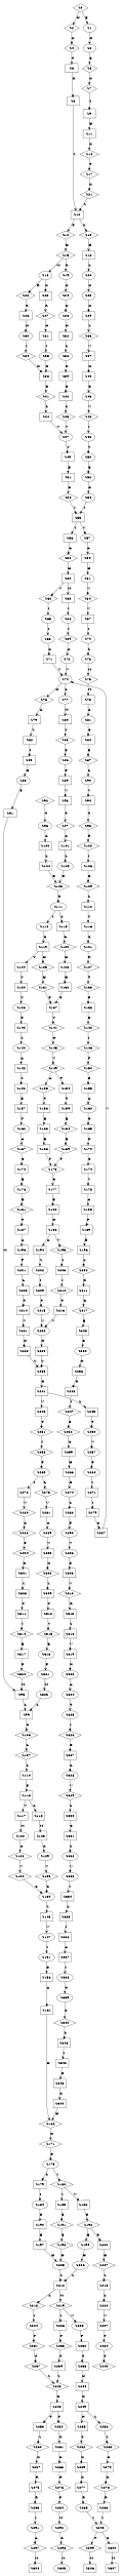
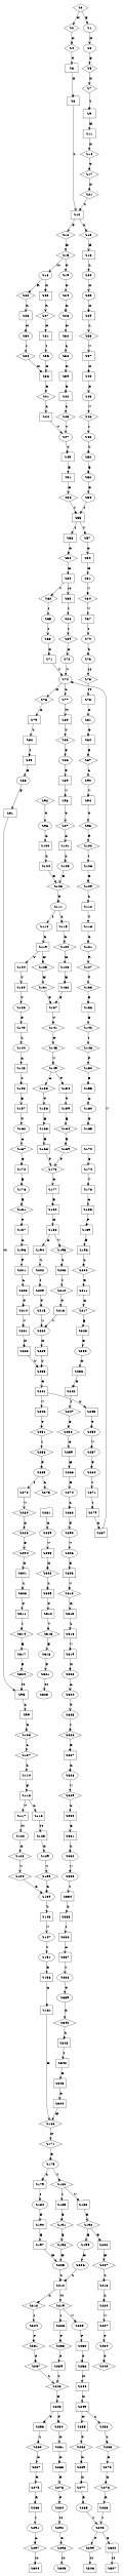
  strict digraph {
    node [shape=diamond]
    edge [arrowhead=normal]
    S1 [shape=ellipse]
    S0
    S2
    S3 [shape=ellipse]
    S4
    S5
    S6 [shape=folder]
    S7
    S8 [shape=folder]
    S9 [shape=folder]
    S10 [shape=box]
    S11 [shape=folder]
    S12
    S13
    S14
    S15
    S16 [shape=box]
    S17
    S18 [shape=ellipse]
    S19 [shape=ellipse]
    S20 [shape=ellipse]
    S21
    S22
    S23 [shape=box]
    S24 [shape=ellipse]
    S25 [shape=ellipse]
    S26 [shape=folder]
    S27
    S28 [shape=ellipse]
    S29 [shape=box]
    S30 [shape=ellipse]
    S31 [shape=box]
    S32 [shape=box]
    S33
    S34
    S35 [shape=ellipse]
    S36 [shape=ellipse]
    S37 [shape=folder]
    S38 [shape=folder]
    S39 [shape=folder]
    S40 [shape=box]
    S41
    S42 [shape=folder]
    S43 [shape=ellipse]
    S44 [shape=box]
    S45
    S46
    S47 [shape=ellipse]
    S48 [shape=ellipse]
    S49 [shape=folder]
    S50 [shape=ellipse]
    S51 [shape=box]
    S52 [shape=ellipse]
    S53
    S54 [shape=ellipse]
    S55 [shape=folder]
    S56 [shape=box]
    S57 [shape=ellipse]
    S58
    S59 [shape=folder]
    S60 [shape=box]
    S61 [shape=ellipse]
    S62
    S63 [shape=box]
    S64
    S65 [shape=ellipse]
    S66 [shape=ellipse]
    S67 [shape=box]
    S68 [shape=ellipse]
    S69
    S70 [shape=ellipse]
    S71 [shape=box]
    S72 [shape=ellipse]
    S73 [shape=ellipse]
    S74 [shape=ellipse]
    S75
    S76
    S77 [shape=ellipse]
    S78 [shape=folder]
    S79 [shape=box]
    S80 [shape=folder]
    S81 [shape=ellipse]
    S82 [shape=box]
    S83
    S84 [shape=folder]
    S85 [shape=folder]
    S86 [shape=ellipse]
    S87
    S88 [shape=ellipse]
    S89 [shape=box]
    S90 [shape=ellipse]
    S91 [shape=box]
    S93 [shape=box]
    S94 [shape=folder]
    S95 [shape=box]
    S96 [shape=ellipse]
    S92
    S97
    S98
    S99 [shape=box]
    S100 [shape=box]
    S101 [shape=folder]
    S102
    S103
    S104 [shape=folder]
    S105 [shape=ellipse]
    S106 [shape=folder]
    S107
    S108
    S109
    S110 [shape=box]
    S111 [shape=ellipse]
    S112 [shape=folder]
    S113 [shape=folder]
    S114 [shape=ellipse]
    S115 [shape=folder]
    S116 [shape=box]
    S117 [shape=box]
    S118 [shape=box]
    S119 [shape=folder]
    S120
    S121 [shape=ellipse]
    S122 [shape=ellipse]
    S123 [shape=folder]
    S124 [shape=box]
    S125
    S126 [shape=box]
    S127
    S128
    S129 [shape=ellipse]
    S130 [shape=box]
    S131
    S132 [shape=folder]
    S133
    S134
    S135
    S136 [shape=ellipse]
    S137 [shape=folder]
    S138 [shape=folder]
    S139 [shape=ellipse]
    S140 [shape=box]
    S141
    S142
    S143 [shape=folder]
    S144 [shape=ellipse]
    S145
    S146
    S147 [shape=ellipse]
    S148 [shape=box]
    S149
    S150
    S151 [shape=ellipse]
    S152 [shape=folder]
    S153
    S154 [shape=box]
    S155 [shape=folder]
    S156 [shape=box]
    S157 [shape=box]
    S158 [shape=box]
    S159 [shape=box]
    S160 [shape=ellipse]
    S161 [shape=folder]
    S162 [shape=ellipse]
    S163 [shape=folder]
    S164
    S165 [shape=box]
    S166
    S167
    S168 [shape=folder]
    S169
    S170 [shape=box]
    S171
    S172 [shape=box]
    S173
    S174 [shape=folder]
    S175 [shape=ellipse]
    S176 [shape=ellipse]
    S177 [shape=box]
    S178 [shape=box]
    S179 [shape=box]
    S180
    S181
    S182 [shape=folder]
    S183 [shape=box]
    S184 [shape=ellipse]
    S185 [shape=folder]
    S186 [shape=folder]
    S187 [shape=folder]
    S188 [shape=folder]
    S189 [shape=folder]
    S190 [shape=folder]
    S191
    S192
    S193 [shape=folder]
    S194 [shape=box]
    S195
    S196 [shape=box]
    S197 [shape=box]
    S198
    S199 [shape=ellipse]
    S200 [shape=box]
    S201 [shape=box]
    S202 [shape=ellipse]
    S203 [shape=box]
    S204
    S205 [shape=ellipse]
    S206 [shape=ellipse]
    S207
    S208 [shape=folder]
    S209 [shape=box]
    S210
    S211 [shape=folder]
    S212 [shape=folder]
    S213 [shape=folder]
    S214 [shape=folder]
    S215 [shape=ellipse]
    S216 [shape=box]
    S217
    S218
    S219
    S220 [shape=box]
    S221 [shape=box]
    S222 [shape=ellipse]
    S223 [shape=folder]
    S224 [shape=ellipse]
    S225 [shape=ellipse]
    S226 [shape=folder]
    S227 [shape=folder]
    S228 [shape=folder]
    S229 [shape=folder]
    S230 [shape=ellipse]
    S231
    S232 [shape=box]
    S233
    S234 [shape=ellipse]
    S235 [shape=folder]
    S236 [shape=box]
    S237
    S238 [shape=box]
    S239 [shape=folder]
    S240
    S241 [shape=folder]
    S242 [shape=folder]
    S243
    S244 [shape=box]
    S245 [shape=box]
    S246 [shape=folder]
    S247
    S248 [shape=folder]
    S249 [shape=folder]
    S250 [shape=ellipse]
    S251
    S252
    S253 [shape=box]
    S254 [shape=ellipse]
    S255 [shape=folder]
    S256 [shape=ellipse]
    S257 [shape=ellipse]
    S258
    S259 [shape=box]
    S260
    S261 [shape=box]
    S262
    S263
    S264 [shape=ellipse]
    S265 [shape=ellipse]
    S266 [shape=box]
    S267 [shape=box]
    S268 [shape=folder]
    S269 [shape=folder]
    S270 [shape=folder]
    S271 [shape=box]
    S272 [shape=folder]
    S273
    S274 [shape=ellipse]
    S275 [shape=folder]
    S276
    S277 [shape=folder]
    S278
    S279 [shape=box]
    S280
    S281 [shape=folder]
    S282 [shape=folder]
    S283 [shape=box]
    S284 [shape=ellipse]
    S285 [shape=ellipse]
    S286 [shape=folder]
    S287 [shape=folder]
    S288
    S289 [shape=ellipse]
    S290 [shape=ellipse]
    S291 [shape=ellipse]
    S292 [shape=ellipse]
    S293 [shape=ellipse]
    S294
    S295 [shape=folder]
    S296 [shape=ellipse]
    S297
    S298
    S299
    S300 [shape=folder]
    S301 [shape=folder]
    S302
    S303 [shape=folder]
    S304 [shape=folder]
    S305 [shape=ellipse]
    S306 [shape=box]
    S307 [shape=folder]
    S308 [shape=box]
    S309 [shape=box]
    S310
    S311 [shape=box]
    S312 [shape=folder]
    S313 [shape=folder]
    S314
    S315
    S316 [shape=folder]
    S317 [shape=folder]
    S318 [shape=ellipse]
    S319 [shape=folder]
    S320
    S321 [shape=ellipse]
    S322 [shape=ellipse]
    S323 [shape=ellipse]
    S324 [shape=ellipse]
    S325 [shape=ellipse]
    S326
    S327 [shape=box]
    S328 [shape=ellipse]
    S329
    S330 [shape=box]
    S331 [shape=box]
    S332 [shape=ellipse]
    S333 [shape=ellipse]
    S334 [shape=folder]
    S335 [shape=folder]
    S336 [shape=folder]
    S337 [shape=folder]
    S338 [shape=ellipse]
    S339 [shape=ellipse]
    S340
    n342 [label=S348 shape=folder]
    S342 [shape=folder]
    S343 [shape=folder]
    S344 [shape=box]
    S1 -> S3 [arrowhead=vee label=N]
    S0 -> S1 [label=E]
    S0 -> S2 [arrowhead=vee label=N]
    S2 -> S4 [arrowhead=diamond label=K]
    S3 -> S5 [label=F]
    S4 -> S6 [label=T]
    S5 -> S7 [arrowhead=vee label=K]
    S6 -> S8 [arrowhead=diamond label=K]
    S7 -> S9 [arrowhead=diamond label=S]
    S8 -> S10 [arrowhead=vee label=S]
    S9 -> S11 [label=H]
    S10 -> S12 [arrowhead=vee label=F]
    S10 -> S13 [arrowhead=diamond label=L]
    S11 -> S14 [label=K]
    S12 -> S15 [label=H]
    S13 -> S16 [arrowhead=vee label=H]
    S14 -> S17 [arrowhead=diamond label=T]
    S15 -> S18 [arrowhead=vee label=M]
    S15 -> S19 [label=K]
    S16 -> S20 [label=L]
    S17 -> S21 [arrowhead=diamond label=K]
    S18 -> S22 [arrowhead=diamond label=R]
    S18 -> S23 [arrowhead=diamond label=K]
    S19 -> S24 [arrowhead=vee label=K]
    S20 -> S25 [arrowhead=vee label=K]
    S21 -> S10 [arrowhead=diamond label=S]
    S22 -> S26 [arrowhead=vee label=R]
    S23 -> S27 [arrowhead=vee label=R]
    S24 -> S28 [arrowhead=diamond label=K]
    S25 -> S29 [arrowhead=diamond label=K]
    S26 -> S30 [arrowhead=diamond label=N]
    S27 -> S31 [label=N]
    S28 -> S32 [label=N]
    S29 -> S33 [arrowhead=vee label=S]
    S30 -> S34 [arrowhead=vee label=I]
    S31 -> S35 [label=I]
    S32 -> S36 [label=L]
    S33 -> S37 [arrowhead=vee label=V]
    S34 -> S38 [arrowhead=diamond label=K]
    S35 -> S38 [label=K]
    S36 -> S39 [label=K]
    S37 -> S40 [arrowhead=diamond label=K]
    S38 -> S41 [label=D]
    S39 -> S42 [arrowhead=diamond label=D]
    S40 -> S43 [arrowhead=vee label=D]
    S41 -> S44 [arrowhead=vee label=L]
    S42 -> S45 [label=L]
    S43 -> S46 [label=V]
    S44 -> S47 [label=V]
    S45 -> S47 [arrowhead=vee label=V]
    S46 -> S48 [arrowhead=vee label=I]
    S47 -> S49 [arrowhead=diamond label=Y]
    S48 -> S50 [arrowhead=diamond label=Y]
    S49 -> S51 [label=E]
    S50 -> S52 [arrowhead=diamond label=E]
    S51 -> S53 [arrowhead=vee label=Q]
    S52 -> S54 [label=Q]
    S53 -> S55 [arrowhead=diamond label=I]
    S54 -> S55 [label=I]
    S55 -> S56 [label=I]
    S55 -> S57 [arrowhead=diamond label=V]
    S56 -> S58 [arrowhead=diamond label=A]
    S57 -> S59 [arrowhead=vee label=A]
    S58 -> S60 [label=H]
    S59 -> S61 [label=H]
    S60 -> S62 [arrowhead=diamond label=V]
    S60 -> S63 [arrowhead=vee label=M]
    S61 -> S64 [arrowhead=diamond label=V]
    S62 -> S65 [arrowhead=vee label=I]
    S63 -> S66 [label=I]
    S64 -> S67 [label=V]
    S65 -> S68 [arrowhead=vee label=I]
    S66 -> S69 [label=I]
    S67 -> S70 [label=I]
    S68 -> S71 [arrowhead=diamond label=A]
    S69 -> S72 [arrowhead=vee label=A]
    S70 -> S73 [arrowhead=diamond label=L]
    S71 -> S74 [arrowhead=diamond label=V]
    S72 -> S74 [label=V]
    S73 -> S75 [label=M]
    S74 -> S76 [arrowhead=vee label=K]
    S74 -> S77 [label=L]
    S75 -> S78 [label=M]
    S76 -> S79 [arrowhead=vee label=A]
    S77 -> S80 [arrowhead=vee label=M]
    S78 -> S81 [arrowhead=vee label=A]
    S79 -> S82 [arrowhead=vee label=S]
    S80 -> S83 [label=Y]
    S81 -> S84 [arrowhead=diamond label=Q]
    S82 -> S85 [arrowhead=diamond label=I]
    S83 -> S86 [label=F]
    S84 -> S87 [arrowhead=diamond label=F]
    S85 -> S88 [label=E]
    S86 -> S89 [label=F]
    S87 -> S90 [label=L]
    S88 -> S91 [label=F]
    S89 -> S93 [arrowhead=diamond label=V]
    S90 -> S94 [arrowhead=diamond label=V]
    S91 -> S95 [label=M]
    S93 -> S97 [arrowhead=vee label=T]
    S94 -> S98 [label=T]
    S95 -> S99 [label=L]
    S96 -> S100 [label=A]
    S92 -> S96 [arrowhead=vee label=T]
    S97 -> S101 [arrowhead=vee label=A]
    S98 -> S102 [label=F]
    S99 -> S103 [arrowhead=diamond label=G]
    S100 -> S104 [arrowhead=vee label=L]
    S101 -> S105 [arrowhead=diamond label=L]
    S102 -> S106 [label=I]
    S103 -> S107 [label=L]
    S104 -> S108 [label=D]
    S105 -> S108 [arrowhead=vee label=D]
    S106 -> S109 [arrowhead=diamond label=D]
    S107 -> S110 [label=L]
    S108 -> S111 [arrowhead=diamond label=K]
    S109 -> S112 [label=L]
    S110 -> S113 [label=F]
    S111 -> S114 [arrowhead=vee label=I]
    S111 -> S115 [arrowhead=diamond label=L]
    S112 -> S116 [label=Y]
    S113 -> S117 [label=V]
    S113 -> S118 [label=L]
    S114 -> S119 [arrowhead=vee label=G]
    S115 -> S120 [label=G]
    S116 -> S121 [arrowhead=diamond label=G]
    S117 -> S122 [label=M]
    S118 -> S123 [arrowhead=vee label=M]
    S119 -> S124 [label=Y]
    S119 -> S125 [arrowhead=diamond label=H]
    S120 -> S126 [arrowhead=vee label=H]
    S121 -> S127 [arrowhead=vee label=R]
    S122 -> S128 [label=A]
    S123 -> S129 [label=A]
    S124 -> S130 [arrowhead=vee label=Y]
    S125 -> S131 [arrowhead=vee label=H]
    S126 -> S132 [arrowhead=diamond label=H]
    S127 -> S133 [arrowhead=vee label=T]
    S128 -> S134 [arrowhead=vee label=V]
    S129 -> S135 [arrowhead=vee label=V]
    S130 -> S136 [label=Y]
    S131 -> S137 [arrowhead=diamond label=F]
    S132 -> S137 [label=F]
    S133 -> S138 [arrowhead=diamond label=F]
    S134 -> S139 [arrowhead=diamond label=C]
    S135 -> S139 [arrowhead=diamond label=C]
    S136 -> S140 [label=F]
    S137 -> S141 [arrowhead=diamond label=Y]
    S138 -> S142 [arrowhead=vee label=E]
    S139 -> S143 [label=S]
    S140 -> S144 [label=S]
    S141 -> S145 [arrowhead=vee label=N]
    S142 -> S146 [arrowhead=vee label=I]
    S143 -> S147 [arrowhead=vee label=V]
    S144 -> S148 [label=A]
    S145 -> S149 [arrowhead=diamond label=V]
    S146 -> S150 [label=P]
    S147 -> S151 [label=I]
    S148 -> S152 [arrowhead=diamond label=S]
    S149 -> S153 [label=A]
    S149 -> S154 [arrowhead=diamond label=T]
    S150 -> S155 [arrowhead=diamond label=F]
    S151 -> S156 [label=D]
    S152 -> S157 [arrowhead=vee label=E]
    S153 -> S158 [arrowhead=vee label=T]
    S154 -> S159 [arrowhead=vee label=T]
    S155 -> S160 [label=A]
    S156 -> S161 [arrowhead=diamond label=A]
    S157 -> S162 [label=T]
    S158 -> S163 [label=E]
    S159 -> S164 [arrowhead=vee label=E]
    S160 -> S165 [arrowhead=diamond label=D]
    S161 -> S166 [arrowhead=vee label=H]
    S162 -> S167 [label=A]
    S163 -> S168 [label=E]
    S164 -> S169 [arrowhead=diamond label=E]
-   S165 -> S170 [arrowhead=vee label=K]
    S166 -> S171 [label=N]
    S167 -> S172 [arrowhead=diamond label=Q]
    S168 -> S173 [label=P]
    S169 -> S173 [arrowhead=vee label=P]
    S170 -> S174 [arrowhead=vee label=G]
    S171 -> S175 [arrowhead=diamond label=Q]
    S172 -> S176 [arrowhead=diamond label=E]
    S173 -> S177 [arrowhead=vee label=G]
    S174 -> S178 [arrowhead=diamond label=V]
    S175 -> S179 [arrowhead=diamond label=L]
    S175 -> S180 [arrowhead=diamond label=I]
    S176 -> S181 [arrowhead=diamond label=E]
    S177 -> S182 [arrowhead=diamond label=E]
    S178 -> S183 [label=A]
    S179 -> S184 [arrowhead=diamond label=I]
    S180 -> S185 [label=I]
    S180 -> S186 [arrowhead=diamond label=V]
    S181 -> S187 [arrowhead=diamond label=T]
    S182 -> S188 [label=N]
    S183 -> S189 [arrowhead=diamond label=P]
    S184 -> S190 [arrowhead=vee label=F]
    S185 -> S191 [arrowhead=diamond label=F]
    S186 -> S192 [label=F]
    S187 -> S193 [arrowhead=vee label=A]
    S188 -> S194 [label=A]
    S188 -> S195 [arrowhead=diamond label=V]
    S189 -> S196 [label=E]
    S190 -> S197 [arrowhead=vee label=E]
    S191 -> S198 [arrowhead=vee label=E]
    S192 -> S199 [arrowhead=vee label=E]
    S192 -> S200 [arrowhead=diamond label=D]
    S193 -> S201 [label=P]
    S194 -> S202 [label=S]
    S195 -> S203 [arrowhead=diamond label=S]
    S196 -> S204 [arrowhead=diamond label=L]
    S197 -> S205 [label=H]
    S198 -> S205 [arrowhead=vee label=H]
    S199 -> S206 [label=H]
    S200 -> S207 [label=H]
    S201 -> S208 [label=L]
    S202 -> S209 [arrowhead=diamond label=I]
    S203 -> S210 [label=I]
    S204 -> S211 [label=E]
    S205 -> S212 [arrowhead=diamond label=S]
    S206 -> S212 [arrowhead=diamond label=S]
    S207 -> S213 [arrowhead=diamond label=S]
    S208 -> S214 [arrowhead=diamond label=T]
    S209 -> S215 [arrowhead=diamond label=T]
    S210 -> S216 [label=T]
    S211 -> S217 [label=G]
    S212 -> S218 [arrowhead=diamond label=L]
    S212 -> S219 [label=M]
    S213 -> S220 [arrowhead=diamond label=L]
    S214 -> S221 [arrowhead=diamond label=V]
    S215 -> S222 [arrowhead=diamond label=V]
    S216 -> S222 [arrowhead=diamond label=V]
    S217 -> S223 [arrowhead=vee label=E]
    S218 -> S224 [label=I]
    S219 -> S225 [arrowhead=diamond label=V]
    S219 -> S226 [arrowhead=diamond label=I]
    S220 -> S227 [label=V]
    S221 -> S228 [arrowhead=diamond label=N]
    S222 -> S229 [label=N]
    S223 -> S230 [label=E]
    S224 -> S231 [arrowhead=diamond label=P]
    S225 -> S232 [label=P]
    S226 -> S233 [arrowhead=diamond label=P]
    S227 -> S234 [label=P]
    S228 -> S235 [arrowhead=diamond label=Y]
    S229 -> S235 [arrowhead=diamond label=Y]
    S230 -> S236 [label=N]
    S231 -> S237 [arrowhead=diamond label=P]
    S232 -> S238 [arrowhead=diamond label=P]
    S233 -> S239 [label=P]
    S234 -> S240 [arrowhead=diamond label=P]
    S235 -> S241 [arrowhead=vee label=Q]
    S236 -> S242 [arrowhead=diamond label=K]
    S237 -> S243 [arrowhead=vee label=S]
    S238 -> S244 [arrowhead=vee label=N]
    S239 -> S243 [arrowhead=vee label=S]
    S241 -> S245 [label=L]
    S241 -> S246 [label=V]
    S242 -> S247 [arrowhead=vee label=I]
    S243 -> S248 [label=K]
    S244 -> S249 [label=K]
    S245 -> S250 [arrowhead=diamond label=T]
    S246 -> S251 [arrowhead=diamond label=T]
    S247 -> S252 [arrowhead=diamond label=F]
    S248 -> S253 [arrowhead=diamond label=T]
    S248 -> S254 [arrowhead=diamond label=P]
    S249 -> S255 [arrowhead=vee label=N]
    S249 -> S256 [label=S]
    S250 -> S257 [arrowhead=diamond label=V]
    S251 -> S258 [label=I]
    S252 -> S259 [label=G]
    S253 -> S260 [arrowhead=diamond label=S]
    S254 -> S261 [arrowhead=vee label=K]
    S255 -> S262 [label=T]
    S256 -> S263 [arrowhead=diamond label=S]
    S257 -> S264 [arrowhead=diamond label=F]
    S258 -> S265 [arrowhead=diamond label=F]
    S259 -> S266 [label=H]
    S260 -> S267 [label=K]
    S261 -> S268 [arrowhead=diamond label=K]
    S262 -> S269 [arrowhead=diamond label=K]
    S263 -> S270 [arrowhead=vee label=K]
    S264 -> S271 [label=I]
    S265 -> S272 [arrowhead=vee label=I]
    S265 -> S273 [label=L]
    S266 -> S274 [arrowhead=vee label=Q]
    S267 -> S275 [label=R]
    S268 -> S276 [arrowhead=vee label=R]
    S269 -> S277 [arrowhead=diamond label=K]
    S270 -> S278 [arrowhead=diamond label=K]
    S271 -> S279 [arrowhead=diamond label=I]
    S272 -> S280 [arrowhead=vee label=V]
-   S273 -> S281 [label=V]
    S274 -> S282 [arrowhead=diamond label=L]
    S275 -> S283 [arrowhead=diamond label=R]
    S276 -> S284 [label=P]
    S277 -> S285 [arrowhead=diamond label=R]
    S278 -> S286 [label=R]
    S279 -> S287 [arrowhead=diamond label=A]
    S280 -> S288 [label=A]
    S281 -> S289 [arrowhead=vee label=A]
    S282 -> S290 [arrowhead=vee label=F]
    S283 -> S291 [arrowhead=vee label=I]
    S284 -> S292 [label=M]
    S285 -> S293 [arrowhead=vee label=I]
    S286 -> S293 [arrowhead=vee label=I]
    S287 -> S74 [arrowhead=diamond label=V]
    S288 -> S294 [arrowhead=vee label=F]
    S289 -> S295 [arrowhead=vee label=V]
    S290 -> S296 [label=V]
    S291 -> S297 [arrowhead=diamond label=A]
    S292 -> S298 [label=G]
    S293 -> S299 [label=P]
    S293 -> S300 [label=G]
    S294 -> S301 [label=K]
    S295 -> S302 [arrowhead=diamond label=K]
    S296 -> S303 [label=F]
    S297 -> S304 [arrowhead=diamond label=M]
    S298 -> S305 [label=M]
    S299 -> S306 [label=M]
    S300 -> S307 [arrowhead=vee label=M]
    S301 -> S308 [arrowhead=diamond label=S]
    S302 -> S309 [arrowhead=diamond label=S]
    S303 -> S310 [arrowhead=diamond label=V]
    S308 -> S311 [label=T]
    S309 -> S312 [arrowhead=vee label=T]
    S310 -> S313 [arrowhead=vee label=R]
    S311 -> S314 [arrowhead=diamond label=I]
    S312 -> S315 [arrowhead=diamond label=V]
    S313 -> S316 [label=S]
    S314 -> S317 [arrowhead=vee label=E]
    S315 -> S318 [arrowhead=vee label=E]
    S316 -> S319 [arrowhead=diamond label=V]
    S317 -> S320 [arrowhead=vee label=F]
    S318 -> S321 [arrowhead=vee label=F]
    S319 -> S322 [arrowhead=diamond label=K]
    S320 -> S95 [arrowhead=diamond label=M]
    S321 -> S323 [label=M]
    S322 -> S324 [arrowhead=vee label=A]
-   S323 -> S99 [arrowhead=diamond label=L]
    S324 -> S325 [arrowhead=vee label=T]
    S325 -> S326 [arrowhead=diamond label=I]
    S326 -> S327 [arrowhead=diamond label=E]
    S327 -> S328 [arrowhead=diamond label=A]
    S328 -> S329 [label=V]
    S329 -> S330 [label=L]
    S330 -> S331 [arrowhead=vee label=G]
    S331 -> S332 [arrowhead=diamond label=L]
    S332 -> S333 [arrowhead=diamond label=V]
    S333 -> S334 [arrowhead=vee label=I]
    S334 -> S335 [label=L]
    S335 -> S336 [arrowhead=vee label=I]
    S336 -> S337 [arrowhead=vee label=A]
    S337 -> S338 [arrowhead=vee label=I]
    S338 -> S339 [label=C]
    S339 -> S340 [label=A]
    S340 -> n342 [arrowhead=diamond label=L]
    n342 -> S342 [label=I]
    S342 -> S343 [label=D]
    S343 -> S344 [arrowhead=vee label=A]
    S344 -> S166 [label=H]
  }
